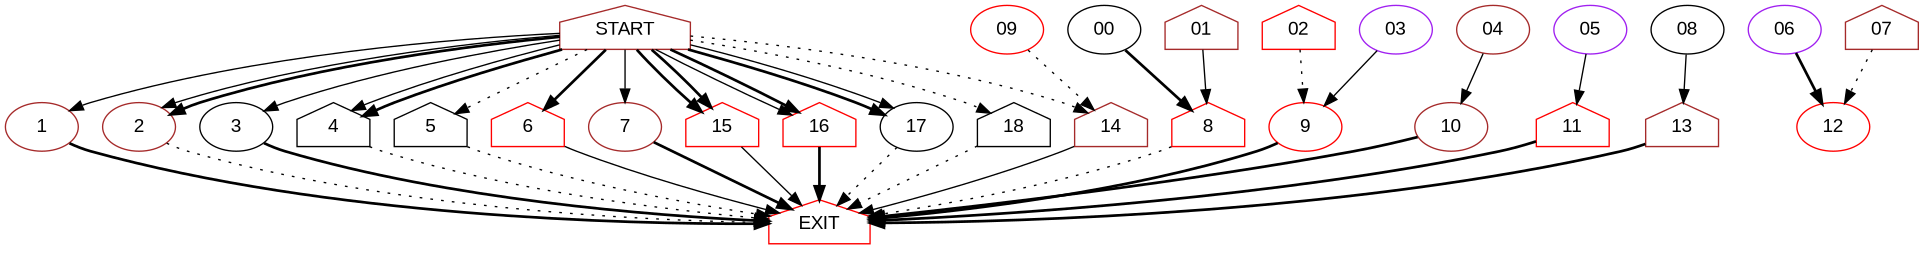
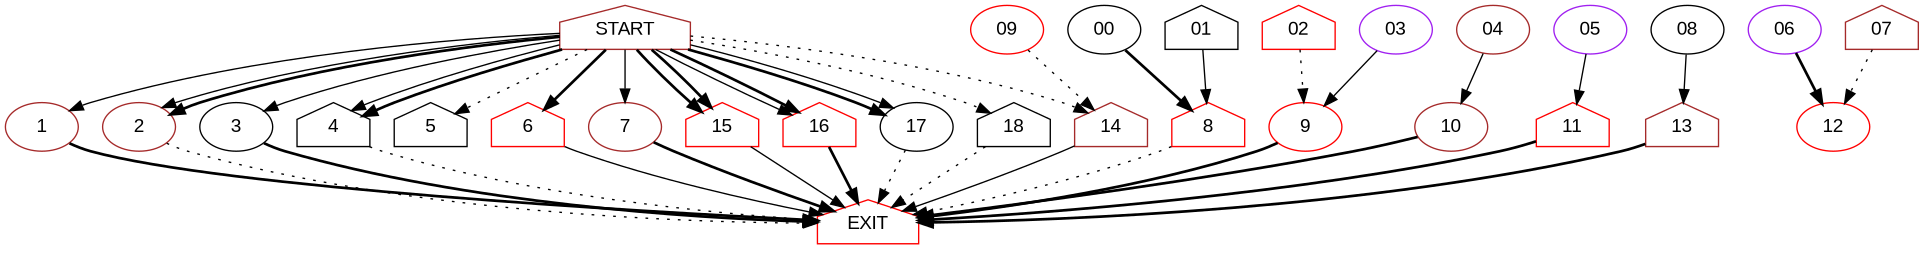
  digraph {
    fontname="Liberation Sans"
    node [color=red fontname="Liberation Sans" shape=house]
    edge [fontname="Liberation Sans" style=bold]
    n1 [color=brown label=START]
    1 [color=brown shape=ellipse]
    2 [color=brown shape=ellipse]
    3 [color=black shape=ellipse]
    4 [color=black]
    5 [color=black]
    6
    7 [color=brown shape=ellipse]
    14 [color=brown]
    15
    16
    17 [color=black shape=ellipse]
    18 [color=black]
    n14 [label=EXIT]
    8
    9 [shape=ellipse]
    10 [color=brown shape=ellipse]
    11
    12 [shape=ellipse]
    13 [color=brown]
    00 [color=black shape=ellipse]
-   01 [color=brown]
+   01 [color=black]
    02
    03 [color=purple shape=ellipse]
    04 [color=brown shape=ellipse]
    05 [color=purple shape=ellipse]
    06 [color=purple shape=ellipse]
    07 [color=brown]
    08 [color=black shape=ellipse]
    09 [shape=ellipse]
    n1 -> 1 [style=solid]
    n1 -> 2 [style=solid tailport=s2]
    n1 -> 2 [tailport=s3]
    n1 -> 3 [style=solid tailport=s4]
    n1 -> 4 [style=solid tailport=s5]
    n1 -> 4 [tailport=s6]
    n1 -> 5 [style=dotted tailport=s7]
    n1 -> 6 [tailport=s8]
    n1 -> 7 [style=solid tailport=s9]
    n1 -> 14 [style=dotted tailport=s20]
    n1 -> 15 [tailport=s21]
    n1 -> 15 [tailport=s22]
    n1 -> 16 [style=solid tailport=s23]
    n1 -> 16 [tailport=s24]
    n1 -> 17 [tailport=s25]
    n1 -> 17 [style=solid tailport=s26]
    n1 -> 18 [style=dotted]
    1 -> n14
    2 -> n14 [style=dotted]
    3 -> n14
    4 -> n14 [style=dotted]
-   5 -> n14 [style=dotted]
    6 -> n14 [style=solid]
    7 -> n14
    14 -> n14 [style=solid]
    15 -> n14 [style=solid]
    16 -> n14
    17 -> n14 [style=dotted]
    18 -> n14 [style=dotted]
    8 -> n14 [style=dotted]
    9 -> n14
    10 -> n14
    11 -> n14
    13 -> n14
    00 -> 8
    01 -> 8 [style=solid]
    02 -> 9 [style=dotted]
    03 -> 9 [style=solid]
    04 -> 10 [style=solid]
    05 -> 11 [style=solid]
    06 -> 12
    07 -> 12 [style=dotted]
    08 -> 13 [style=solid]
    09 -> 14 [style=dotted]
  }
